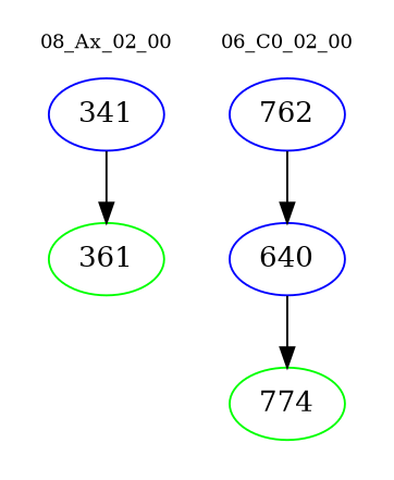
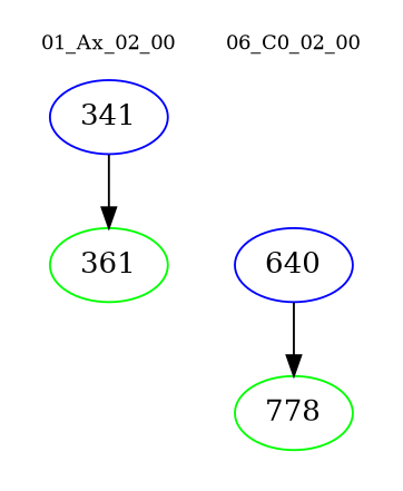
  digraph {
    fontname="DejaVu Serif"
    node [color=blue fontname="DejaVu Serif"]
    edge [color=black fontname="DejaVu Serif"]
    n1 [label=341]
    n2 [color=green label=361]
-   n3 [label=762]
    n4 [label=640]
-   n5 [color=green label=774]
+   n5 [color=green label=778]
    subgraph cluster_1 {
      color=white
      fontsize=10
-     label="08_Ax_02_00"
+     label="01_Ax_02_00"
      n1
      n2
    }
    subgraph cluster_2 {
      color=white
      fontsize=10
      label="06_C0_02_00"
-     n3
      n4
      n5
    }
    n1 -> n2
-   n3 -> n4
    n4 -> n5
  }
